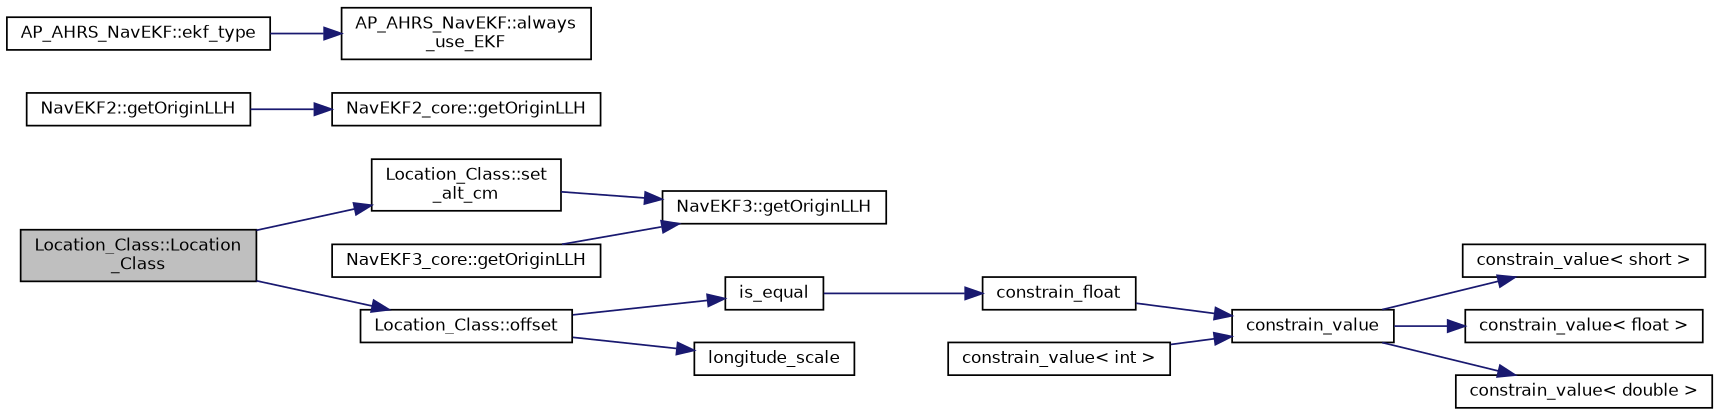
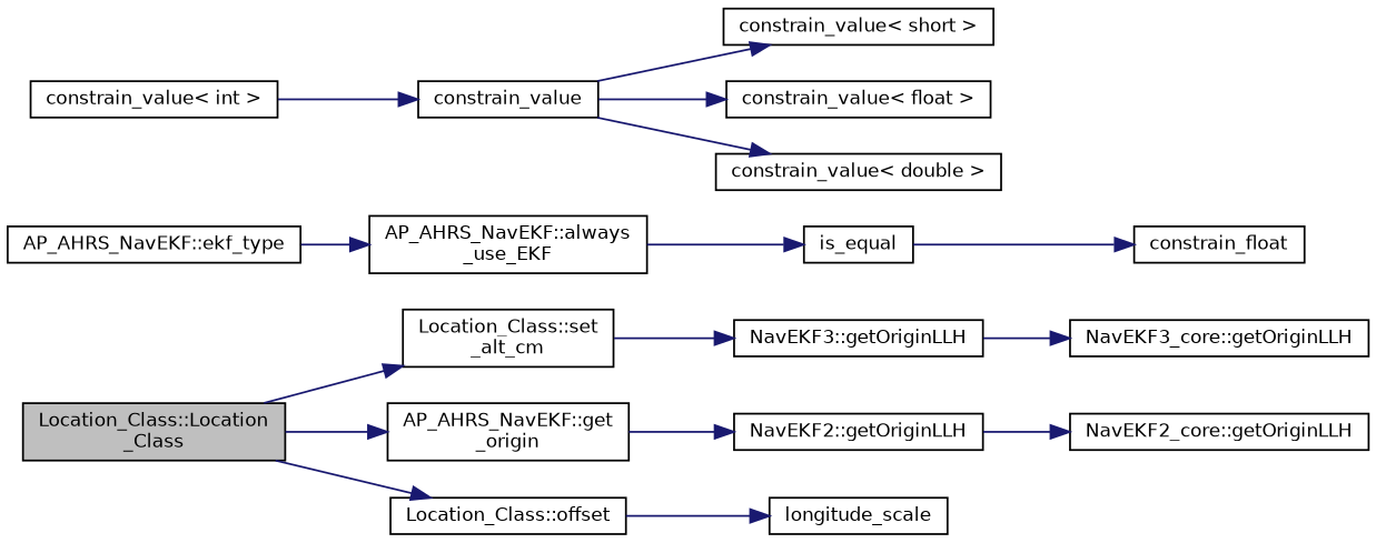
  digraph {
    rankdir=LR
    node [color=black fillcolor=white fontname=Helvetica fontsize=10 shape=record style=filled]
    edge [color=midnightblue fontname=Helvetica fontsize=10 labelfontname=Helvetica labelfontsize=10 style=solid]
    n1 [fillcolor=grey75 fontcolor=black height=0.2 label="Location_Class::Location\l_Class" width=0.4]
    n2 [height=0.2 label="Location_Class::set\l_alt_cm" width=0.4]
+   n3 [height=0.2 label="AP_AHRS_NavEKF::get\l_origin" width=0.4]
    n4 [height=0.2 label="Location_Class::offset" width=0.4]
    n5 [height=0.2 label="NavEKF3::getOriginLLH" width=0.4]
    n6 [height=0.2 label="NavEKF2::getOriginLLH" width=0.4]
    n7 [height=0.2 label=is_equal width=0.4]
    n8 [height=0.2 label=longitude_scale width=0.4]
    n9 [height=0.2 label="AP_AHRS_NavEKF::ekf_type" width=0.4]
    n10 [height=0.2 label="AP_AHRS_NavEKF::always\l_use_EKF" width=0.4]
    n11 [height=0.2 label="NavEKF2_core::getOriginLLH" width=0.4]
    n12 [height=0.2 label="NavEKF3_core::getOriginLLH" width=0.4]
    n13 [height=0.2 label=constrain_float width=0.4]
    n14 [height=0.2 label=constrain_value width=0.4]
    n15 [height=0.2 label="constrain_value\< short \>" width=0.4]
    n16 [height=0.2 label="constrain_value\< float \>" width=0.4]
    n17 [height=0.2 label="constrain_value\< double \>" width=0.4]
    n18 [height=0.2 label="constrain_value\< int \>" width=0.4]
    n1 -> n2
+   n1 -> n3
    n1 -> n4
    n2 -> n5
-   n4 -> n7
+   n3 -> n6
+   n10 -> n7
    n4 -> n8
-   n12 -> n5
+   n5 -> n12
    n6 -> n11
    n7 -> n13
    n9 -> n10
-   n13 -> n14
    n14 -> n15
    n14 -> n16
    n14 -> n17
    n18 -> n14
  }
